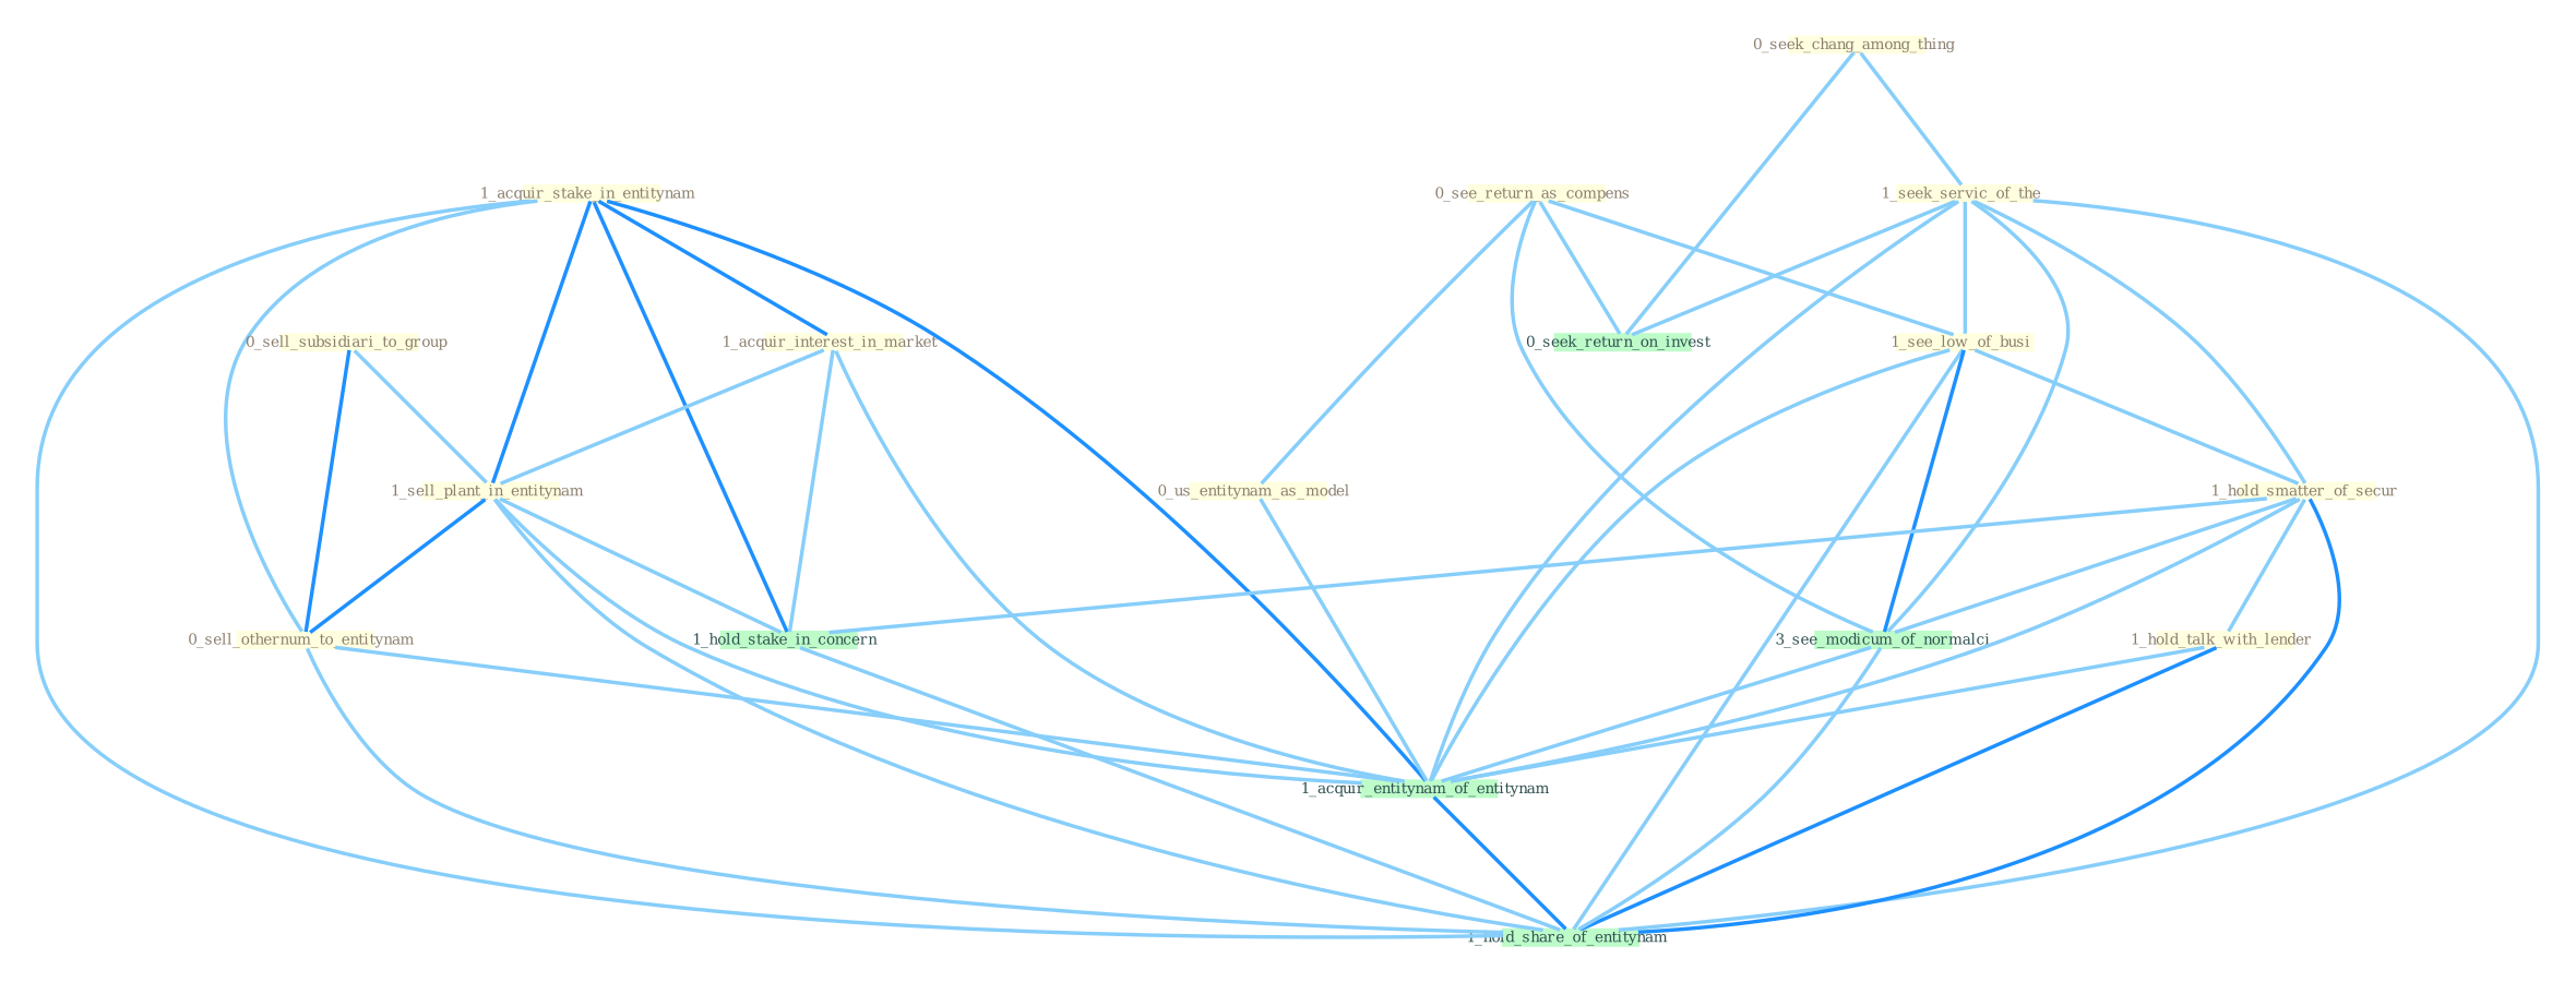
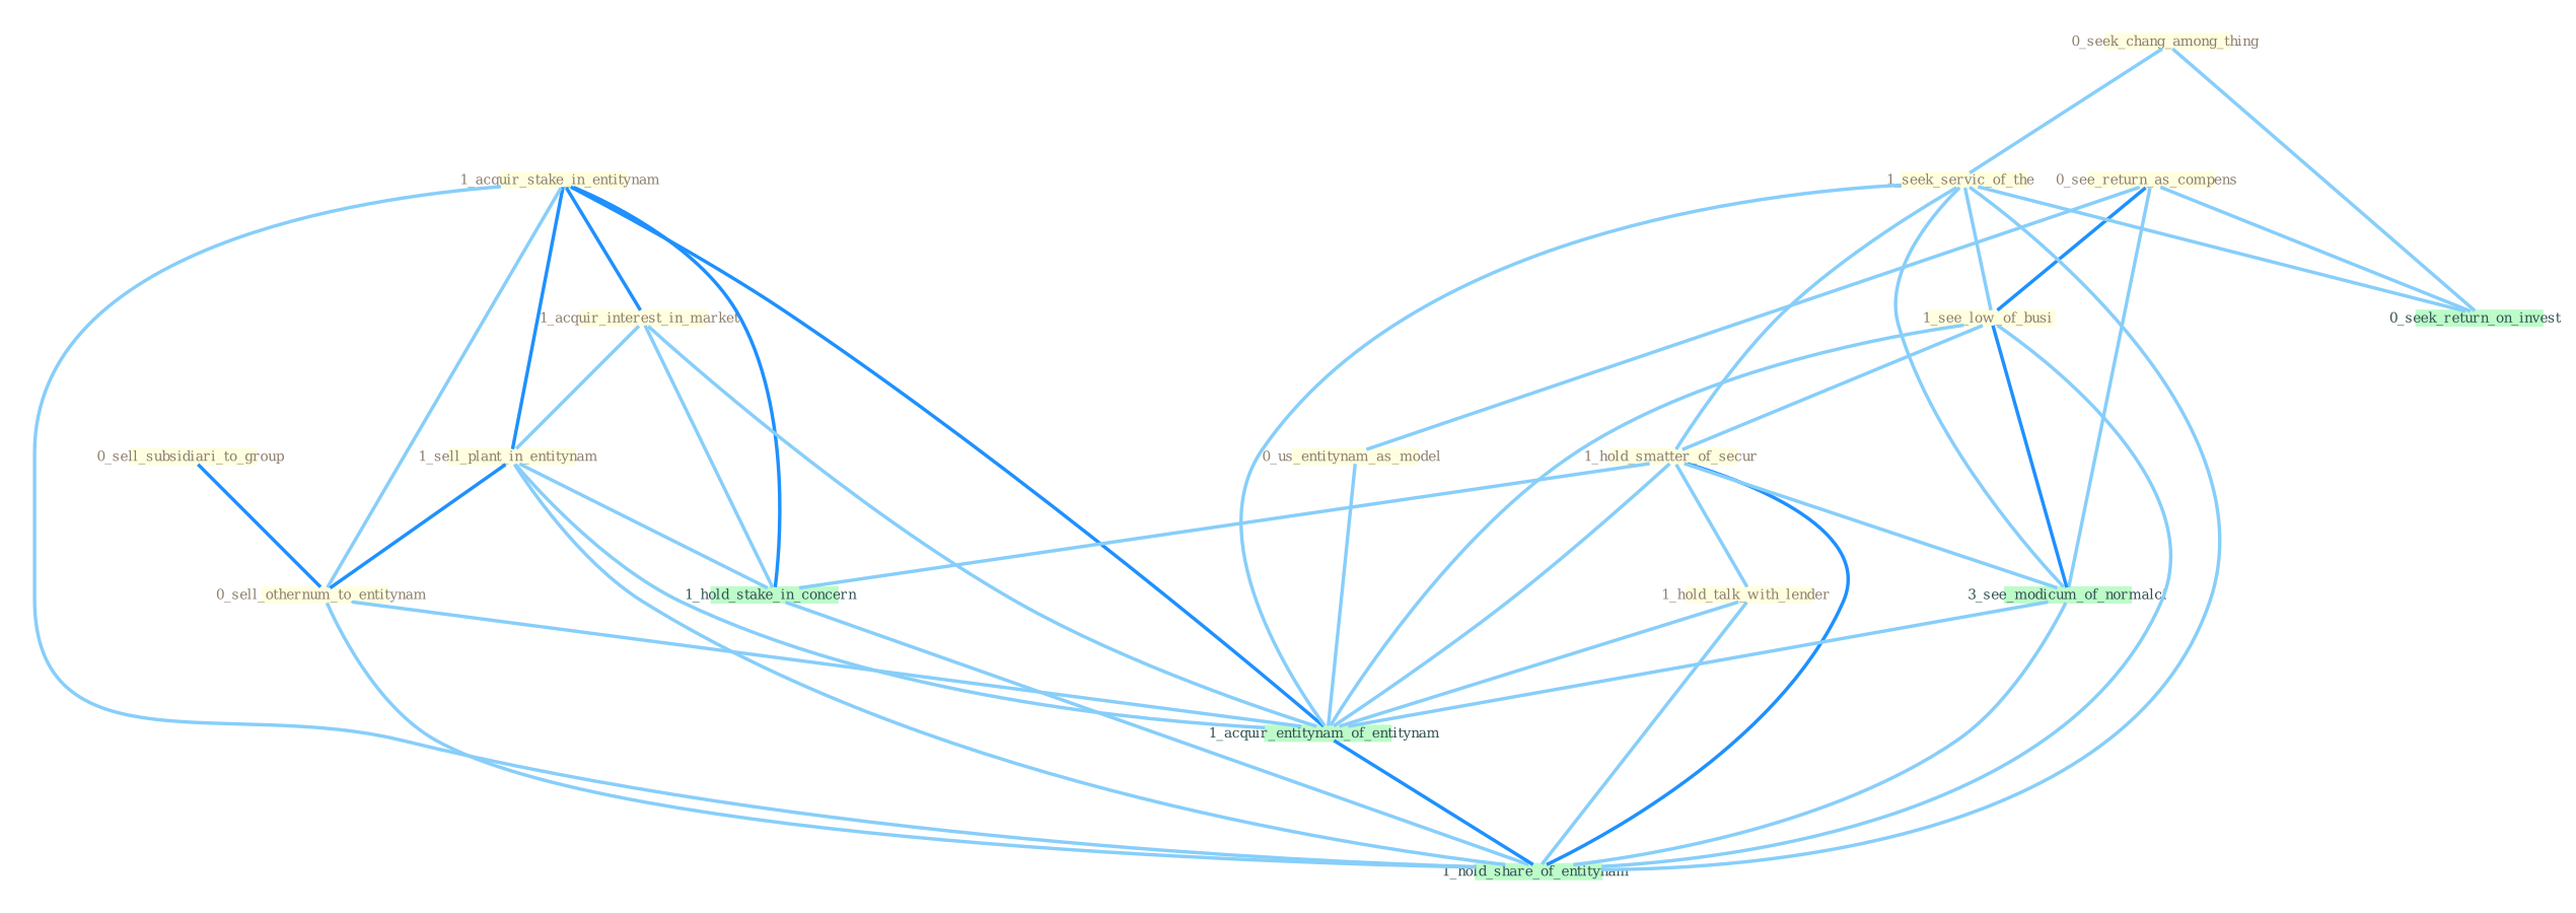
  graph {
    node [color="#ffffe0" fixedsize=true fontcolor="#8b7d6b" fontsize=4 shape=polygon style=filled]
    edge [color="#87cefa" w=1]
    "1_acquir_stake_in_entitynam " [height=.06 width=.5]
    "1_acquir_interest_in_market " [height=.06 width=.5]
    "0_see_return_as_compens " [height=.06 width=.5]
    "0_us_entitynam_as_model " [height=.06 width=.5]
    "0_seek_chang_among_thing " [height=.06 width=.5]
    "1_seek_servic_of_the " [height=.06 width=.5]
    "0_sell_subsidiari_to_group " [height=.06 width=.5]
    "1_see_low_of_busi " [height=.06 width=.5]
    "1_hold_smatter_of_secur " [height=.06 width=.5]
    "1_sell_plant_in_entitynam " [height=.06 width=.5]
    "1_hold_talk_with_lender " [height=.06 width=.5]
    "0_sell_othernum_to_entitynam " [height=.06 width=.5]
    "1_hold_stake_in_concern " [color="#BDFCC9" fontcolor="#2f4f4f" height=.06 width=.5]
    "1_acquir_entitynam_of_entitynam " [color="#BDFCC9" fontcolor="#2f4f4f" height=.06 width=.5]
    "1_hold_share_of_entitynam " [color="#BDFCC9" fontcolor="#2f4f4f" height=.06 width=.5]
    "0_seek_return_on_invest " [color="#BDFCC9" fontcolor="#2f4f4f" height=.06 width=.5]
    n17 [color="#BDFCC9" fontcolor="#2f4f4f" height=.06 label="3_see_modicum_of_normalci" width=.5]
    subgraph sub_1 {
      "1_acquir_stake_in_entitynam "
      "1_acquir_interest_in_market "
      "0_see_return_as_compens "
      "0_us_entitynam_as_model "
      "0_seek_chang_among_thing "
      "1_seek_servic_of_the "
      "0_sell_subsidiari_to_group "
      "1_see_low_of_busi "
      "1_hold_smatter_of_secur "
      "1_sell_plant_in_entitynam "
      "1_hold_talk_with_lender "
      "0_sell_othernum_to_entitynam "
    }
    subgraph sub_2 {
    }
    "1_acquir_stake_in_entitynam " -- "1_acquir_interest_in_market " [color="#1e90ff" w=2]
    "1_acquir_stake_in_entitynam " -- "1_sell_plant_in_entitynam " [color="#1e90ff" w=2]
    "1_acquir_stake_in_entitynam " -- "0_sell_othernum_to_entitynam "
    "1_acquir_stake_in_entitynam " -- "1_hold_stake_in_concern " [color="#1e90ff" w=2]
    "1_acquir_stake_in_entitynam " -- "1_acquir_entitynam_of_entitynam " [color="#1e90ff" w=2]
    "1_acquir_stake_in_entitynam " -- "1_hold_share_of_entitynam "
    "1_acquir_interest_in_market " -- "1_sell_plant_in_entitynam "
    "1_acquir_interest_in_market " -- "1_hold_stake_in_concern "
    "1_acquir_interest_in_market " -- "1_acquir_entitynam_of_entitynam "
    "0_see_return_as_compens " -- "0_us_entitynam_as_model "
-   "0_see_return_as_compens " -- "1_see_low_of_busi "
+   "0_see_return_as_compens " -- "1_see_low_of_busi " [color="#1e90ff"]
    "0_see_return_as_compens " -- "0_seek_return_on_invest "
    "0_see_return_as_compens " -- n17
    "0_us_entitynam_as_model " -- "1_acquir_entitynam_of_entitynam "
    "0_seek_chang_among_thing " -- "1_seek_servic_of_the "
    "0_seek_chang_among_thing " -- "0_seek_return_on_invest "
    "1_seek_servic_of_the " -- "1_see_low_of_busi "
    "1_seek_servic_of_the " -- "1_hold_smatter_of_secur "
    "1_seek_servic_of_the " -- "1_acquir_entitynam_of_entitynam "
    "1_seek_servic_of_the " -- "1_hold_share_of_entitynam "
    "1_seek_servic_of_the " -- "0_seek_return_on_invest "
    "1_seek_servic_of_the " -- n17
-   "0_sell_subsidiari_to_group " -- "1_sell_plant_in_entitynam "
    "0_sell_subsidiari_to_group " -- "0_sell_othernum_to_entitynam " [color="#1e90ff" w=2]
    "1_see_low_of_busi " -- "1_hold_smatter_of_secur "
    "1_see_low_of_busi " -- "1_acquir_entitynam_of_entitynam "
    "1_see_low_of_busi " -- "1_hold_share_of_entitynam "
    "1_see_low_of_busi " -- n17 [color="#1e90ff" w=2]
    "1_hold_smatter_of_secur " -- "1_hold_talk_with_lender "
    "1_hold_smatter_of_secur " -- "1_hold_stake_in_concern "
    "1_hold_smatter_of_secur " -- "1_acquir_entitynam_of_entitynam "
    "1_hold_smatter_of_secur " -- "1_hold_share_of_entitynam " [color="#1e90ff" w=2]
    "1_hold_smatter_of_secur " -- n17
    "1_sell_plant_in_entitynam " -- "0_sell_othernum_to_entitynam " [color="#1e90ff" w=2]
    "1_sell_plant_in_entitynam " -- "1_hold_stake_in_concern "
    "1_sell_plant_in_entitynam " -- "1_acquir_entitynam_of_entitynam "
    "1_sell_plant_in_entitynam " -- "1_hold_share_of_entitynam "
    "1_hold_talk_with_lender " -- "1_acquir_entitynam_of_entitynam "
-   "1_hold_talk_with_lender " -- "1_hold_share_of_entitynam " [color="#1e90ff"]
+   "1_hold_talk_with_lender " -- "1_hold_share_of_entitynam "
    "0_sell_othernum_to_entitynam " -- "1_acquir_entitynam_of_entitynam "
    "0_sell_othernum_to_entitynam " -- "1_hold_share_of_entitynam "
    "1_hold_stake_in_concern " -- "1_hold_share_of_entitynam "
    "1_acquir_entitynam_of_entitynam " -- "1_hold_share_of_entitynam " [color="#1e90ff" w=2]
    n17 -- "1_acquir_entitynam_of_entitynam "
    n17 -- "1_hold_share_of_entitynam "
  }
